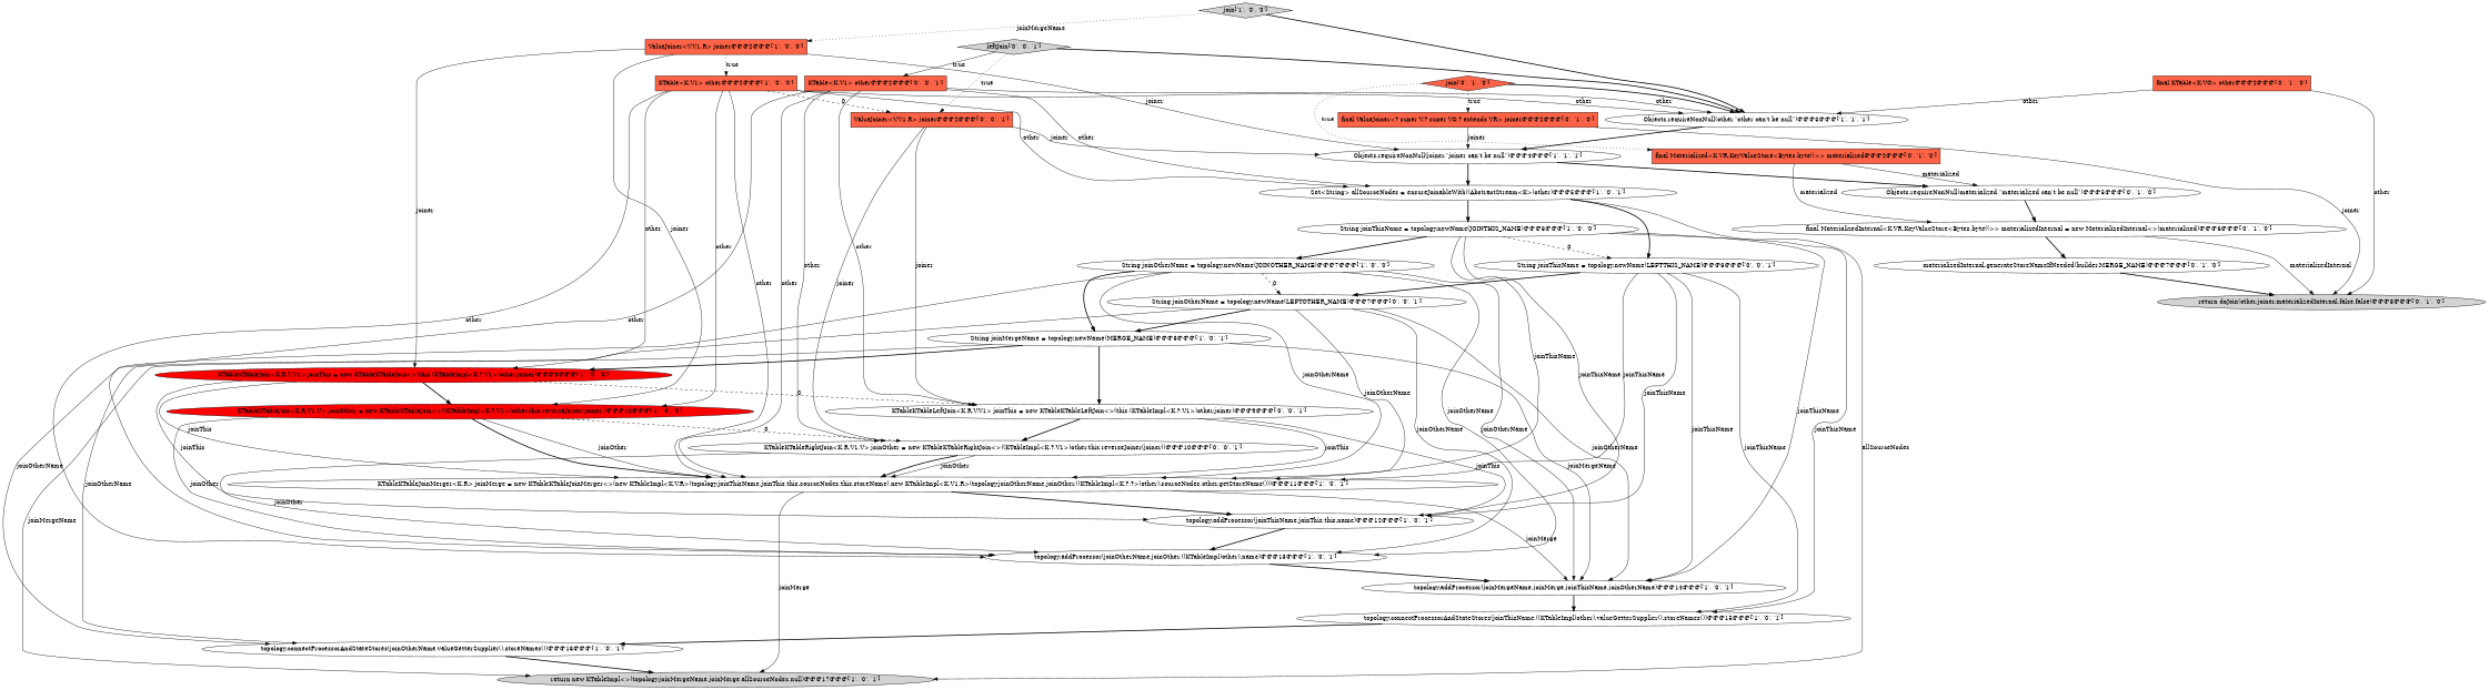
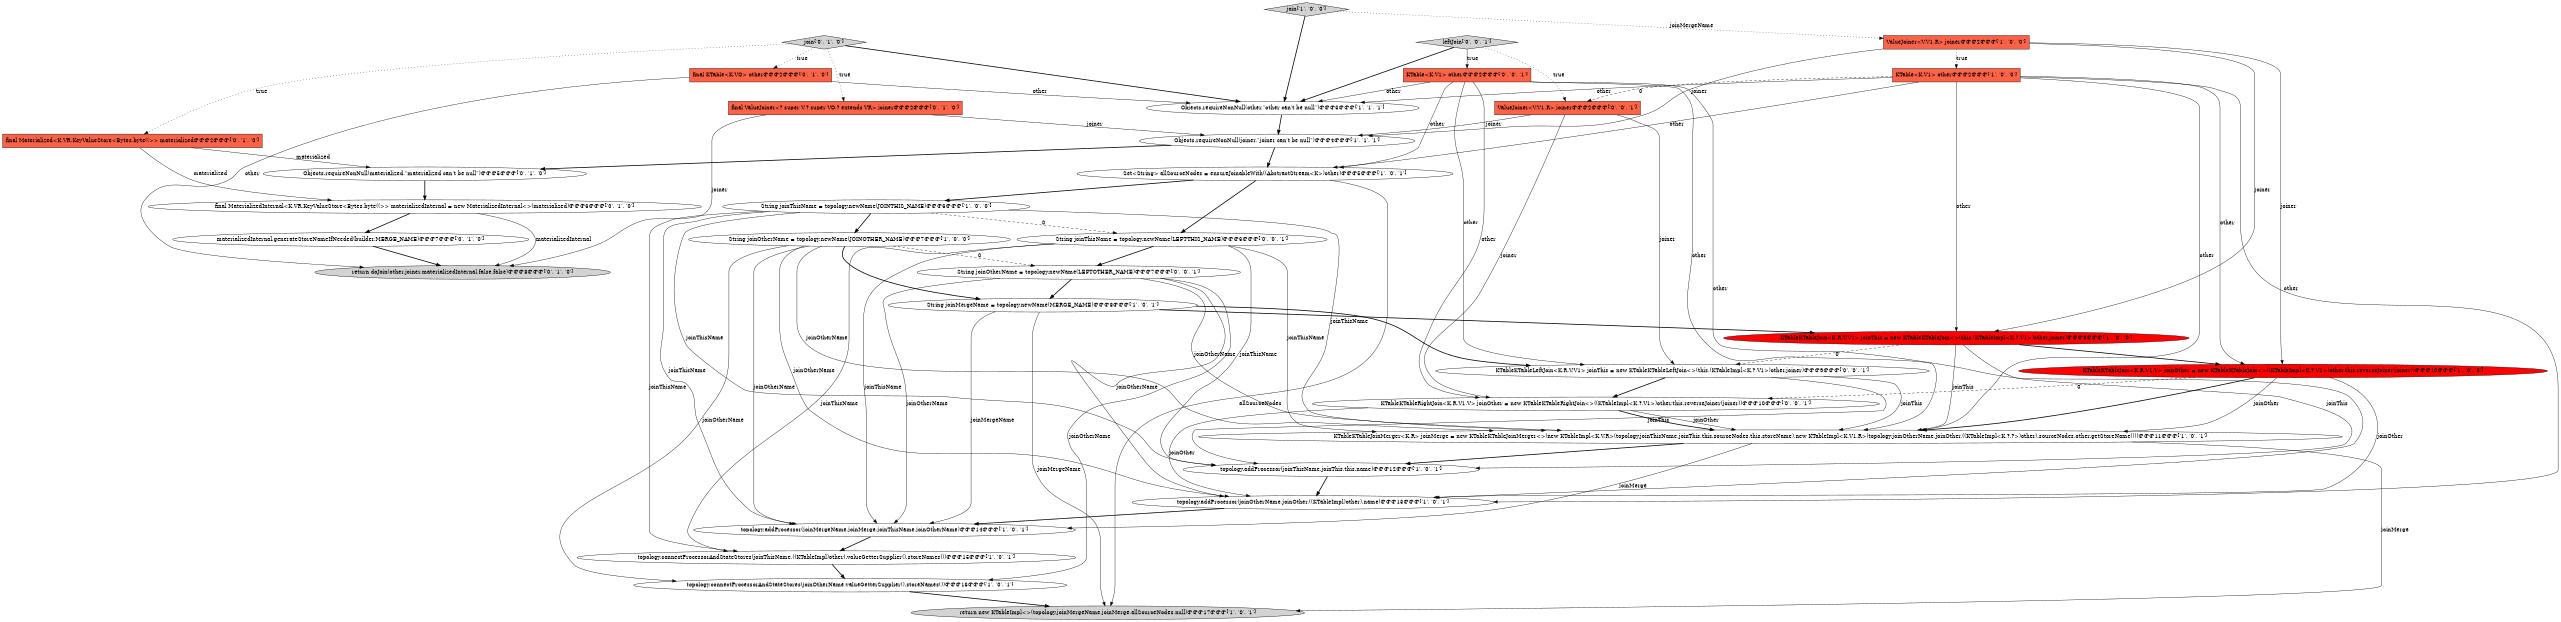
  digraph {
    node [fillcolor=white shape=ellipse style=filled]
    edge [style=solid]
    n1 [label="materializedInternal.generateStoreNameIfNeeded(builder,MERGE_NAME)@@@7@@@['0', '1', '0']"]
    n2 [fillcolor=lightgray label="return doJoin(other,joiner,materializedInternal,false,false)@@@8@@@['0', '1', '0']"]
    n3 [label="Objects.requireNonNull(other,\"other can't be null\")@@@3@@@['1', '1', '1']"]
    n4 [label="Objects.requireNonNull(joiner,\"joiner can't be null\")@@@4@@@['1', '1', '1']"]
    n5 [label="Objects.requireNonNull(materialized,\"materialized can't be null\")@@@5@@@['0', '1', '0']"]
    n6 [label="Set<String> allSourceNodes = ensureJoinableWith((AbstractStream<K>)other)@@@5@@@['1', '0', '1']"]
    n7 [fillcolor=tomato label="final KTable<K,VO> other@@@2@@@['0', '1', '0']" shape=box]
    n8 [label="KTableKTableJoinMerger<K,R> joinMerge = new KTableKTableJoinMerger<>(new KTableImpl<K,V,R>(topology,joinThisName,joinThis,this.sourceNodes,this.storeName),new KTableImpl<K,V1,R>(topology,joinOtherName,joinOther,((KTableImpl<K,?,?>)other).sourceNodes,other.getStoreName()))@@@11@@@['1', '0', '1']"]
    n9 [label="topology.addProcessor(joinMergeName,joinMerge,joinThisName,joinOtherName)@@@14@@@['1', '0', '1']"]
    n10 [fillcolor=lightgray label="return new KTableImpl<>(topology,joinMergeName,joinMerge,allSourceNodes,null)@@@17@@@['1', '0', '1']"]
    n11 [label="topology.addProcessor(joinThisName,joinThis,this.name)@@@12@@@['1', '0', '1']"]
    n12 [label="topology.connectProcessorAndStateStores(joinThisName,((KTableImpl)other).valueGetterSupplier().storeNames())@@@15@@@['1', '0', '1']"]
    n13 [label="topology.addProcessor(joinOtherName,joinOther,((KTableImpl)other).name)@@@13@@@['1', '0', '1']"]
    n14 [fillcolor=tomato label="ValueJoiner<V,V1,R> joiner@@@2@@@['0', '0', '1']" shape=box]
    n15 [label="KTableKTableRightJoin<K,R,V1,V> joinOther = new KTableKTableRightJoin<>((KTableImpl<K,?,V1>)other,this,reverseJoiner(joiner))@@@10@@@['0', '0', '1']"]
    n16 [label="KTableKTableLeftJoin<K,R,V,V1> joinThis = new KTableKTableLeftJoin<>(this,(KTableImpl<K,?,V1>)other,joiner)@@@9@@@['0', '0', '1']"]
    n17 [label="final MaterializedInternal<K,VR,KeyValueStore<Bytes,byte((>> materializedInternal = new MaterializedInternal<>(materialized)@@@6@@@['0', '1', '0']"]
    n18 [label="String joinThisName = topology.newName(LEFTTHIS_NAME)@@@6@@@['0', '0', '1']"]
    n19 [label="String joinOtherName = topology.newName(LEFTOTHER_NAME)@@@7@@@['0', '0', '1']"]
    n20 [label="topology.connectProcessorAndStateStores(joinOtherName,valueGetterSupplier().storeNames())@@@16@@@['1', '0', '1']"]
    n21 [label="String joinMergeName = topology.newName(MERGE_NAME)@@@8@@@['1', '0', '1']"]
    n22 [label="String joinThisName = topology.newName(JOINTHIS_NAME)@@@6@@@['1', '0', '0']"]
    n23 [label="String joinOtherName = topology.newName(JOINOTHER_NAME)@@@7@@@['1', '0', '0']"]
    n24 [fillcolor=red label="KTableKTableJoin<K,R,V1,V> joinOther = new KTableKTableJoin<>((KTableImpl<K,?,V1>)other,this,reverseJoiner(joiner))@@@10@@@['1', '0', '0']"]
    n25 [fillcolor=lightgray label="join['1', '0', '0']" shape=diamond]
    n26 [fillcolor=tomato label="ValueJoiner<V,V1,R> joiner@@@2@@@['1', '0', '0']" shape=box]
    n27 [fillcolor=tomato label="KTable<K,V1> other@@@2@@@['1', '0', '0']" shape=box]
    n28 [fillcolor=red label="KTableKTableJoin<K,R,V,V1> joinThis = new KTableKTableJoin<>(this,(KTableImpl<K,?,V1>)other,joiner)@@@9@@@['1', '0', '0']"]
-   n29 [fillcolor=tomato label="join['0', '1', '0']" shape=diamond]
+   n29 [fillcolor=lightgray label="join['0', '1', '0']" shape=diamond]
    n30 [fillcolor=tomato label="final Materialized<K,VR,KeyValueStore<Bytes,byte((>> materialized@@@2@@@['0', '1', '0']" shape=box]
    n31 [fillcolor=tomato label="final ValueJoiner<? super V,? super VO,? extends VR> joiner@@@2@@@['0', '1', '0']" shape=box]
    n32 [fillcolor=tomato label="KTable<K,V1> other@@@2@@@['0', '0', '1']" shape=box]
    n33 [fillcolor=lightgray label="leftJoin['0', '0', '1']" shape=diamond]
    n1 -> n2 [style=bold]
    n3 -> n4 [style=bold]
    n4 -> n5 [style=bold]
    n4 -> n6 [style=bold]
    n5 -> n17 [style=bold]
    n6 -> n10 [label=allSourceNodes]
    n6 -> n18 [style=bold]
    n6 -> n22 [style=bold]
    n7 -> n2 [label=other]
    n7 -> n3 [label=other]
    n8 -> n9 [label=joinMerge]
    n8 -> n10 [label=joinMerge]
    n8 -> n11 [style=bold]
    n9 -> n12 [style=bold]
    n11 -> n13 [style=bold]
    n12 -> n20 [style=bold]
    n13 -> n9 [style=bold]
    n14 -> n4 [label=joiner]
    n14 -> n15 [label=joiner]
    n14 -> n16 [label=joiner]
    n15 -> n8 [label=joinOther]
    n15 -> n8 [style=bold]
    n15 -> n13 [label=joinOther]
    n16 -> n8 [label=joinThis]
    n16 -> n11 [label=joinThis]
    n16 -> n15 [style=bold]
    n17 -> n1 [style=bold]
    n17 -> n2 [label=materializedInternal]
    n18 -> n8 [label=joinThisName]
    n18 -> n9 [label=joinThisName]
    n18 -> n11 [label=joinThisName]
    n18 -> n12 [label=joinThisName]
    n18 -> n19 [style=bold]
    n19 -> n8 [label=joinOtherName]
    n19 -> n9 [label=joinOtherName]
    n19 -> n13 [label=joinOtherName]
    n19 -> n20 [label=joinOtherName]
    n19 -> n21 [style=bold]
    n20 -> n10 [style=bold]
    n21 -> n9 [label=joinMergeName]
    n21 -> n10 [label=joinMergeName]
    n21 -> n16 [style=bold]
    n21 -> n28 [style=bold]
    n22 -> n8 [label=joinThisName]
    n22 -> n9 [label=joinThisName]
    n22 -> n11 [label=joinThisName]
    n22 -> n12 [label=joinThisName]
    n22 -> n18 [label=0 style=dashed]
    n22 -> n23 [style=bold]
    n23 -> n8 [label=joinOtherName]
    n23 -> n9 [label=joinOtherName]
    n23 -> n13 [label=joinOtherName]
    n23 -> n19 [label=0 style=dashed]
    n23 -> n20 [label=joinOtherName]
    n23 -> n21 [style=bold]
    n24 -> n8 [label=joinOther]
    n24 -> n8 [style=bold]
    n24 -> n13 [label=joinOther]
    n24 -> n15 [label=0 style=dashed]
    n25 -> n3 [style=bold]
    n25 -> n26 [label=joinMergeName style=dotted]
    n26 -> n4 [label=joiner]
    n26 -> n24 [label=joiner]
    n26 -> n27 [label=true style=dotted]
    n26 -> n28 [label=joiner]
    n27 -> n3 [label=other]
    n27 -> n6 [label=other]
    n27 -> n8 [label=other]
    n27 -> n13 [label=other]
    n27 -> n14 [label=0 style=dashed]
    n27 -> n24 [label=other]
    n27 -> n28 [label=other]
    n28 -> n8 [label=joinThis]
    n28 -> n11 [label=joinThis]
    n28 -> n16 [label=0 style=dashed]
    n28 -> n24 [style=bold]
    n29 -> n3 [style=bold]
+   n29 -> n7 [label=true style=dotted]
    n29 -> n30 [label=true style=dotted]
    n29 -> n31 [label=true style=dotted]
    n30 -> n5 [label=materialized]
    n30 -> n17 [label=materialized]
    n31 -> n2 [label=joiner]
    n31 -> n4 [label=joiner]
    n32 -> n3 [label=other]
    n32 -> n6 [label=other]
    n32 -> n8 [label=other]
    n32 -> n13 [label=other]
    n32 -> n15 [label=other]
    n32 -> n16 [label=other]
    n33 -> n3 [style=bold]
    n33 -> n14 [label=true style=dotted]
    n33 -> n32 [label=true]
  }
